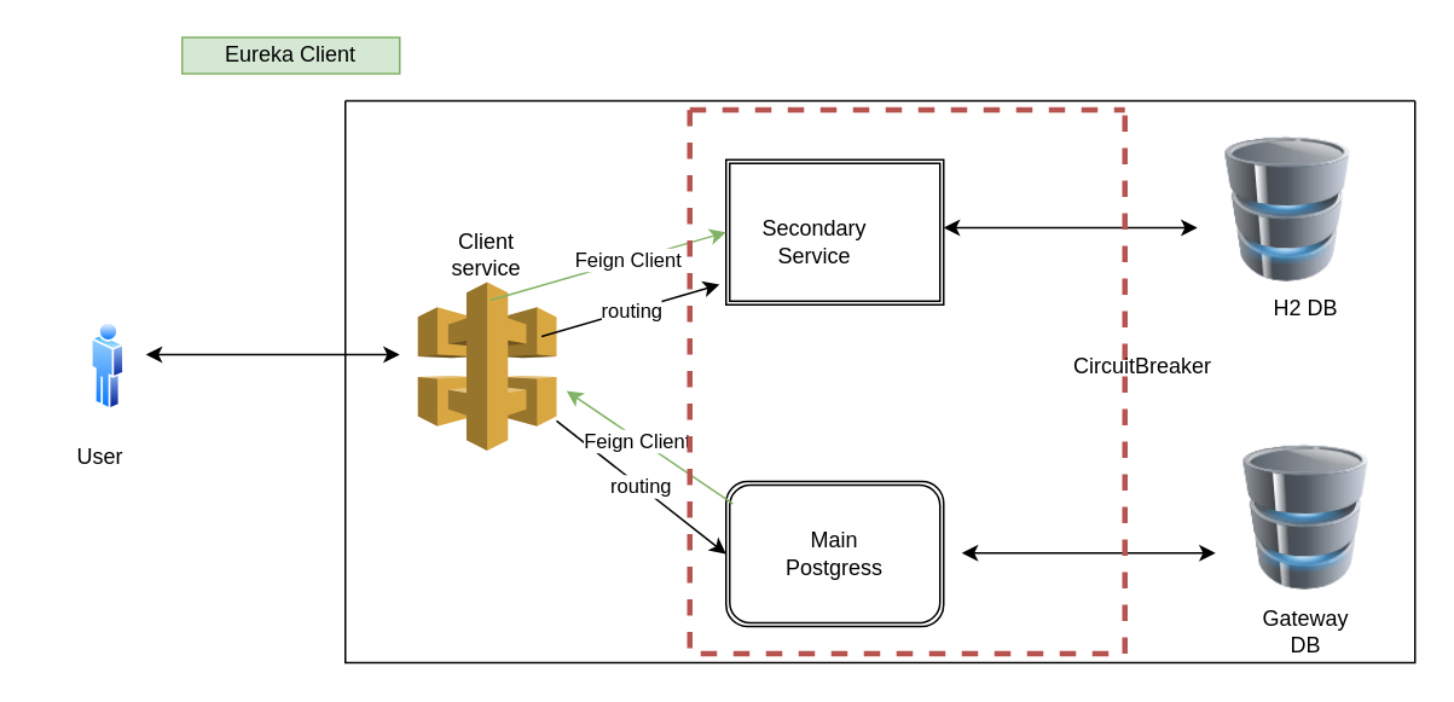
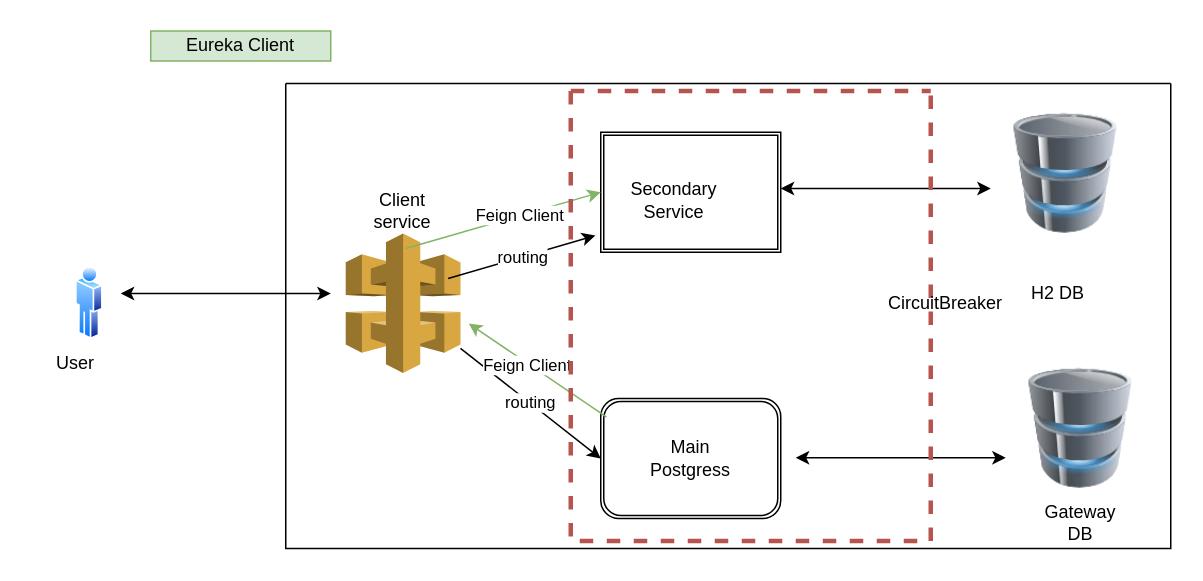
  <mxCell id="0" />
  <mxCell id="1" parent="0" />
  <mxCell id="2" value="" style="swimlane;startSize=0;" vertex="1" parent="1"><mxGeometry x="190" y="55" width="590" height="310" as="geometry" /></mxCell>
  <mxCell id="3" value="" style="image;html=1;image=img/lib/clip_art/computers/Database_128x128.png" vertex="1" parent="2"><mxGeometry x="480" y="20" width="80" height="80" as="geometry" /></mxCell>
  <mxCell id="4" value="" style="image;html=1;image=img/lib/clip_art/computers/Database_128x128.png" vertex="1" parent="2"><mxGeometry x="490" y="190" width="80" height="80" as="geometry" /></mxCell>
  <mxCell id="5" value="" style="outlineConnect=0;dashed=0;verticalLabelPosition=bottom;verticalAlign=top;align=center;html=1;shape=mxgraph.aws3.api_gateway;fillColor=#D9A741;gradientColor=none;" vertex="1" parent="2"><mxGeometry x="40" y="100" width="76.5" height="93" as="geometry" /></mxCell>
  <mxCell id="6" value="" style="shape=ext;double=1;rounded=1;whiteSpace=wrap;html=1;arcSize=0;" vertex="1" parent="2"><mxGeometry x="210" y="32.5" width="120" height="80" as="geometry" /></mxCell>
  <mxCell id="7" value="" style="shape=ext;double=1;rounded=1;whiteSpace=wrap;html=1;" vertex="1" parent="2"><mxGeometry x="210" y="210" width="120" height="80" as="geometry" /></mxCell>
  <mxCell id="8" value="Main Postgress" style="text;html=1;strokeColor=none;fillColor=none;align=center;verticalAlign=middle;whiteSpace=wrap;rounded=0;" vertex="1" parent="2"><mxGeometry x="235" y="222.5" width="70" height="55" as="geometry" /></mxCell>
  <mxCell id="9" value="Secondary Service" style="text;html=1;strokeColor=none;fillColor=none;align=center;verticalAlign=middle;whiteSpace=wrap;rounded=0;" vertex="1" parent="2"><mxGeometry x="224" y="50" width="70" height="55" as="geometry" /></mxCell>
- <mxCell id="10" value="H2 DB" style="text;html=1;strokeColor=none;fillColor=none;align=center;verticalAlign=middle;whiteSpace=wrap;rounded=0;" vertex="1" parent="2"><mxGeometry x="500" y="100" width="60" height="30" as="geometry" /></mxCell>
+ <mxCell id="10" value="H2 DB" style="text;html=1;strokeColor=none;fillColor=none;align=center;verticalAlign=middle;whiteSpace=wrap;rounded=0;" vertex="1" parent="2"><mxGeometry x="485" y="125" width="60" height="30" as="geometry" /></mxCell>
  <mxCell id="11" value="Gateway DB" style="text;html=1;strokeColor=none;fillColor=none;align=center;verticalAlign=middle;whiteSpace=wrap;rounded=0;" vertex="1" parent="2"><mxGeometry x="500" y="277.5" width="60" height="30" as="geometry" /></mxCell>
  <mxCell id="12" value="Client service" style="text;html=1;strokeColor=none;fillColor=none;align=center;verticalAlign=middle;whiteSpace=wrap;rounded=0;" vertex="1" parent="2"><mxGeometry x="48.25" y="70" width="60" height="30" as="geometry" /></mxCell>
  <mxCell id="13" value="" style="endArrow=classic;html=1;rounded=0;" edge="1" parent="2" source="5"><mxGeometry relative="1" as="geometry"><mxPoint x="120" y="180" as="sourcePoint" /><mxPoint x="210" y="250" as="targetPoint" /></mxGeometry></mxCell>
  <mxCell id="14" value="routing" style="edgeLabel;resizable=0;html=1;align=center;verticalAlign=middle;" connectable="0" vertex="1" parent="13"><mxGeometry relative="1" as="geometry" /></mxCell>
  <mxCell id="15" value="" style="endArrow=classic;html=1;rounded=0;entryX=-0.03;entryY=0.861;entryDx=0;entryDy=0;entryPerimeter=0;" edge="1" parent="2" target="6"><mxGeometry relative="1" as="geometry"><mxPoint x="108.25" y="130" as="sourcePoint" /><mxPoint x="208.25" y="130" as="targetPoint" /></mxGeometry></mxCell>
  <mxCell id="16" value="routing" style="edgeLabel;resizable=0;html=1;align=center;verticalAlign=middle;" connectable="0" vertex="1" parent="15"><mxGeometry relative="1" as="geometry" /></mxCell>
  <mxCell id="17" value="" style="endArrow=classic;startArrow=classic;html=1;rounded=0;" edge="1" parent="2"><mxGeometry width="50" height="50" relative="1" as="geometry"><mxPoint x="330.002" y="70" as="sourcePoint" /><mxPoint x="470" y="70" as="targetPoint" /></mxGeometry></mxCell>
  <mxCell id="18" value="" style="endArrow=classic;startArrow=classic;html=1;rounded=0;" edge="1" parent="2"><mxGeometry width="50" height="50" relative="1" as="geometry"><mxPoint x="340.002" y="249.5" as="sourcePoint" /><mxPoint x="480" y="249.5" as="targetPoint" /></mxGeometry></mxCell>
  <mxCell id="19" value="" style="endArrow=classic;html=1;rounded=0;fillColor=#d5e8d4;strokeColor=#82b366;jumpSize=12;entryX=1;entryY=0.8;entryDx=0;entryDy=0;entryPerimeter=0;" edge="1" parent="2"><mxGeometry x="-0.505" y="-26" relative="1" as="geometry"><mxPoint x="213.75" y="222.27" as="sourcePoint" /><mxPoint x="122" y="160.0" as="targetPoint" /><mxPoint x="-1" as="offset" /></mxGeometry></mxCell>
  <mxCell id="20" value="Feign Client" style="edgeLabel;html=1;align=center;verticalAlign=middle;resizable=0;points=[];" vertex="1" connectable="0" parent="19"><mxGeometry x="0.162" y="1" relative="1" as="geometry"><mxPoint as="offset" /></mxGeometry></mxCell>
  <mxCell id="21" value="" style="endArrow=classic;html=1;rounded=0;fillColor=#d5e8d4;strokeColor=#82b366;jumpSize=12;entryX=0;entryY=0.5;entryDx=0;entryDy=0;" edge="1" parent="2" target="6"><mxGeometry x="-0.505" y="-26" relative="1" as="geometry"><mxPoint x="80" y="110" as="sourcePoint" /><mxPoint x="16.5" y="53.87" as="targetPoint" /><mxPoint x="-1" as="offset" /></mxGeometry></mxCell>
  <mxCell id="22" value="Feign Client" style="edgeLabel;html=1;align=center;verticalAlign=middle;resizable=0;points=[];" vertex="1" connectable="0" parent="21"><mxGeometry x="0.162" y="1" relative="1" as="geometry"><mxPoint as="offset" /></mxGeometry></mxCell>
  <mxCell id="23" value="" style="swimlane;startSize=0;fillColor=#f8cecc;strokeColor=#b85450;dashed=1;strokeWidth=3;" vertex="1" parent="2"><mxGeometry x="190" y="5" width="240" height="300" as="geometry" /></mxCell>
  <mxCell id="24" value="CircuitBreaker" style="text;html=1;strokeColor=none;fillColor=none;align=center;verticalAlign=middle;whiteSpace=wrap;rounded=0;" vertex="1" parent="23"><mxGeometry x="220" y="126.5" width="60" height="30" as="geometry" /></mxCell>
  <mxCell id="25" value="" style="image;aspect=fixed;perimeter=ellipsePerimeter;html=1;align=center;shadow=0;dashed=0;spacingTop=3;image=img/lib/active_directory/user.svg;" vertex="1" parent="1"><mxGeometry x="50" y="176.5" width="18.5" height="50" as="geometry" /></mxCell>
- <mxCell id="26" value="User" style="text;html=1;strokeColor=none;fillColor=none;align=center;verticalAlign=middle;whiteSpace=wrap;rounded=0;" vertex="1" parent="1"><mxGeometry x="25" y="236.5" width="60" height="30" as="geometry" /></mxCell>
+ <mxCell id="26" value="User" style="text;html=1;strokeColor=none;fillColor=none;align=center;verticalAlign=middle;whiteSpace=wrap;rounded=0;" vertex="1" parent="1"><mxGeometry x="20" y="226.5" width="60" height="30" as="geometry" /></mxCell>
  <mxCell id="27" value="Eureka Client" style="text;html=1;strokeColor=#82b366;fillColor=#d5e8d4;align=center;verticalAlign=middle;whiteSpace=wrap;rounded=0;" vertex="1" parent="1"><mxGeometry x="100" y="20" width="120" height="20" as="geometry" /></mxCell>
  <mxCell id="28" value="" style="endArrow=classic;startArrow=classic;html=1;rounded=0;" edge="1" parent="1"><mxGeometry width="50" height="50" relative="1" as="geometry"><mxPoint x="80" y="195" as="sourcePoint" /><mxPoint x="220" y="195" as="targetPoint" /><Array as="points"><mxPoint x="140" y="195" /></Array></mxGeometry></mxCell>
